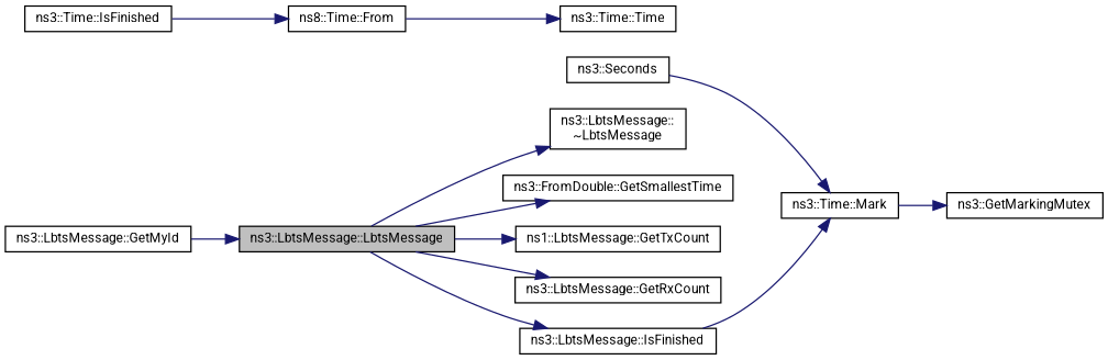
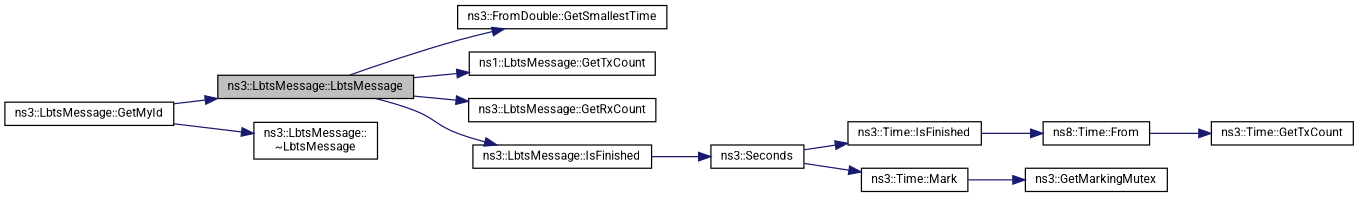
  digraph {
    fontname=Roboto
    rankdir=LR
    node [color=black fillcolor=white fontname=Roboto fontsize=10 shape=record style=filled]
    edge [color=midnightblue fontname=Roboto fontsize=10 labelfontname=Helvetica labelfontsize=10 style=solid]
    n1 [fillcolor=grey75 fontcolor=black height=0.2 label="ns3::LbtsMessage::LbtsMessage" width=0.4]
    n2 [height=0.2 label="ns3::LbtsMessage::\l~LbtsMessage" width=0.4]
    n3 [height=0.2 label="ns3::FromDouble::GetSmallestTime" width=0.4]
    n4 [height=0.2 label="ns1::LbtsMessage::GetTxCount" width=0.4]
    n5 [height=0.2 label="ns3::LbtsMessage::GetRxCount" width=0.4]
    n6 [height=0.2 label="ns3::LbtsMessage::IsFinished" width=0.4]
    n7 [height=0.2 label="ns3::LbtsMessage::GetMyId" width=0.4]
    n8 [height=0.2 label="ns3::Seconds" width=0.4]
    n9 [height=0.2 label="ns3::Time::IsFinished" width=0.4]
    n10 [height=0.2 label="ns3::Time::Mark" width=0.4]
    n11 [height=0.2 label="ns8::Time::From" width=0.4]
-   n12 [height=0.2 label="ns3::Time::Time" width=0.4]
+   n12 [height=0.2 label="ns3::Time::GetTxCount" width=0.4]
    n13 [height=0.2 label="ns3::GetMarkingMutex" width=0.4]
-   n1 -> n2
+   n7 -> n2
    n1 -> n3
    n1 -> n4
    n1 -> n5
    n1 -> n6
-   n6 -> n10
+   n6 -> n8
    n7 -> n1
+   n8 -> n9
    n8 -> n10
    n9 -> n11
    n10 -> n13
    n11 -> n12
  }
